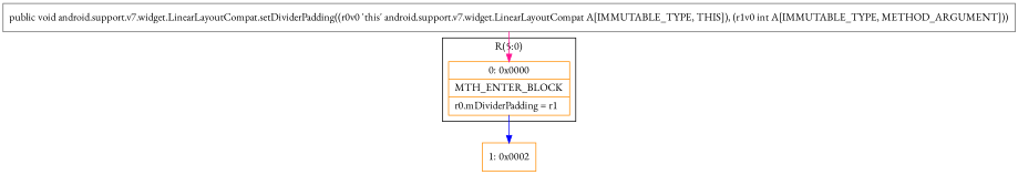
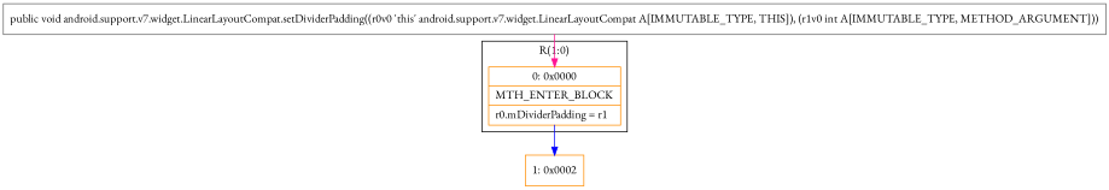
  digraph {
    fontname="EB Garamond"
    node [color=darkorange shape=record fontname="EB Garamond"]
    edge [fontname="EB Garamond"]
    n1 [label="{0\:\ 0x0000|MTH_ENTER_BLOCK\l|r0.mDividerPadding = r1\l}"]
    n2 [label="{1\:\ 0x0002}"]
    n3 [label="{public void android.support.v7.widget.LinearLayoutCompat.setDividerPadding((r0v0 'this' android.support.v7.widget.LinearLayoutCompat A[IMMUTABLE_TYPE, THIS]), (r1v0 int A[IMMUTABLE_TYPE, METHOD_ARGUMENT])) }" color=gray40]
    subgraph cluster_1 {
-     label="R(5:0)"
+     label="R(1:0)"
      n1
    }
    n1 -> n2 [color=blue]
    n3 -> n1 [color=deeppink]
  }
